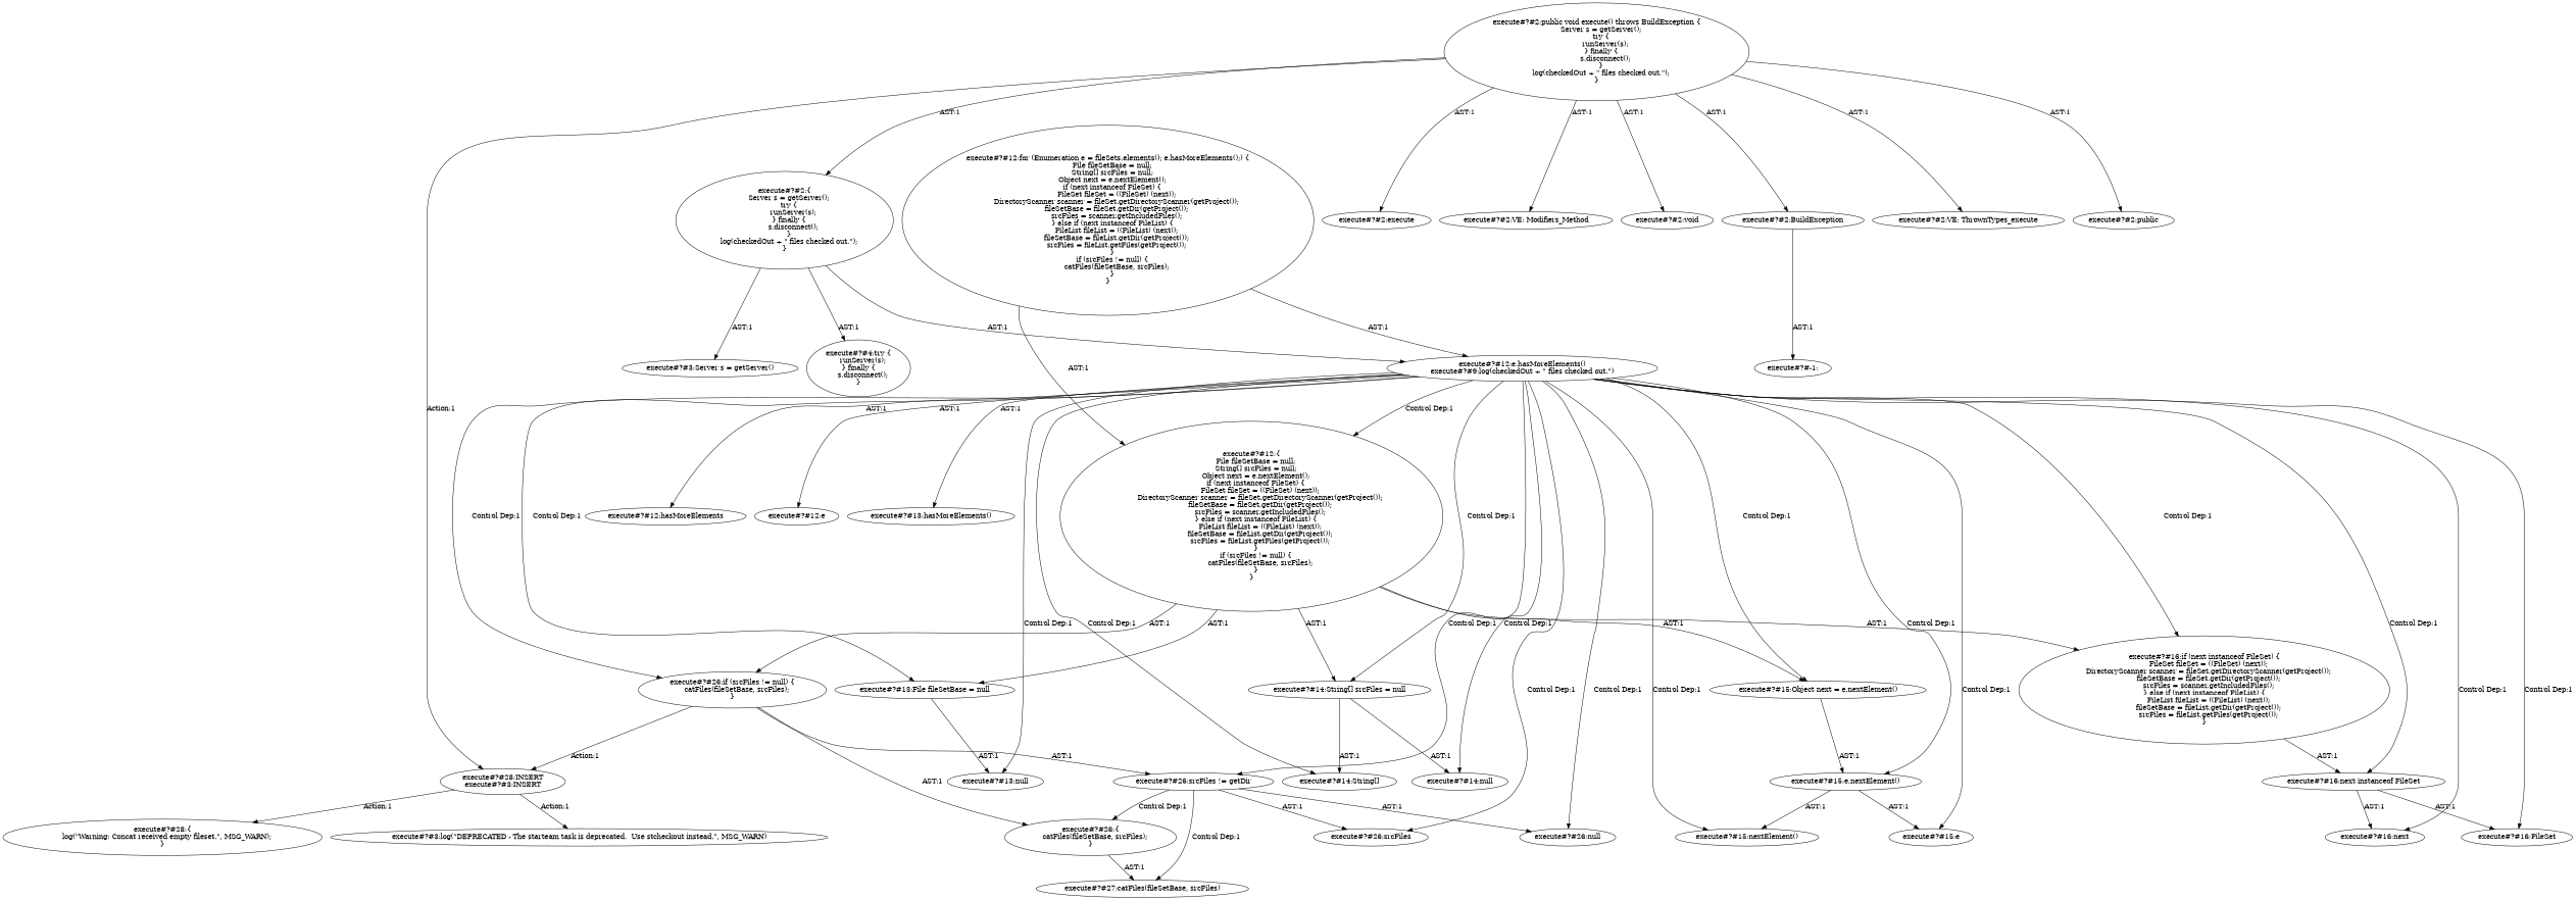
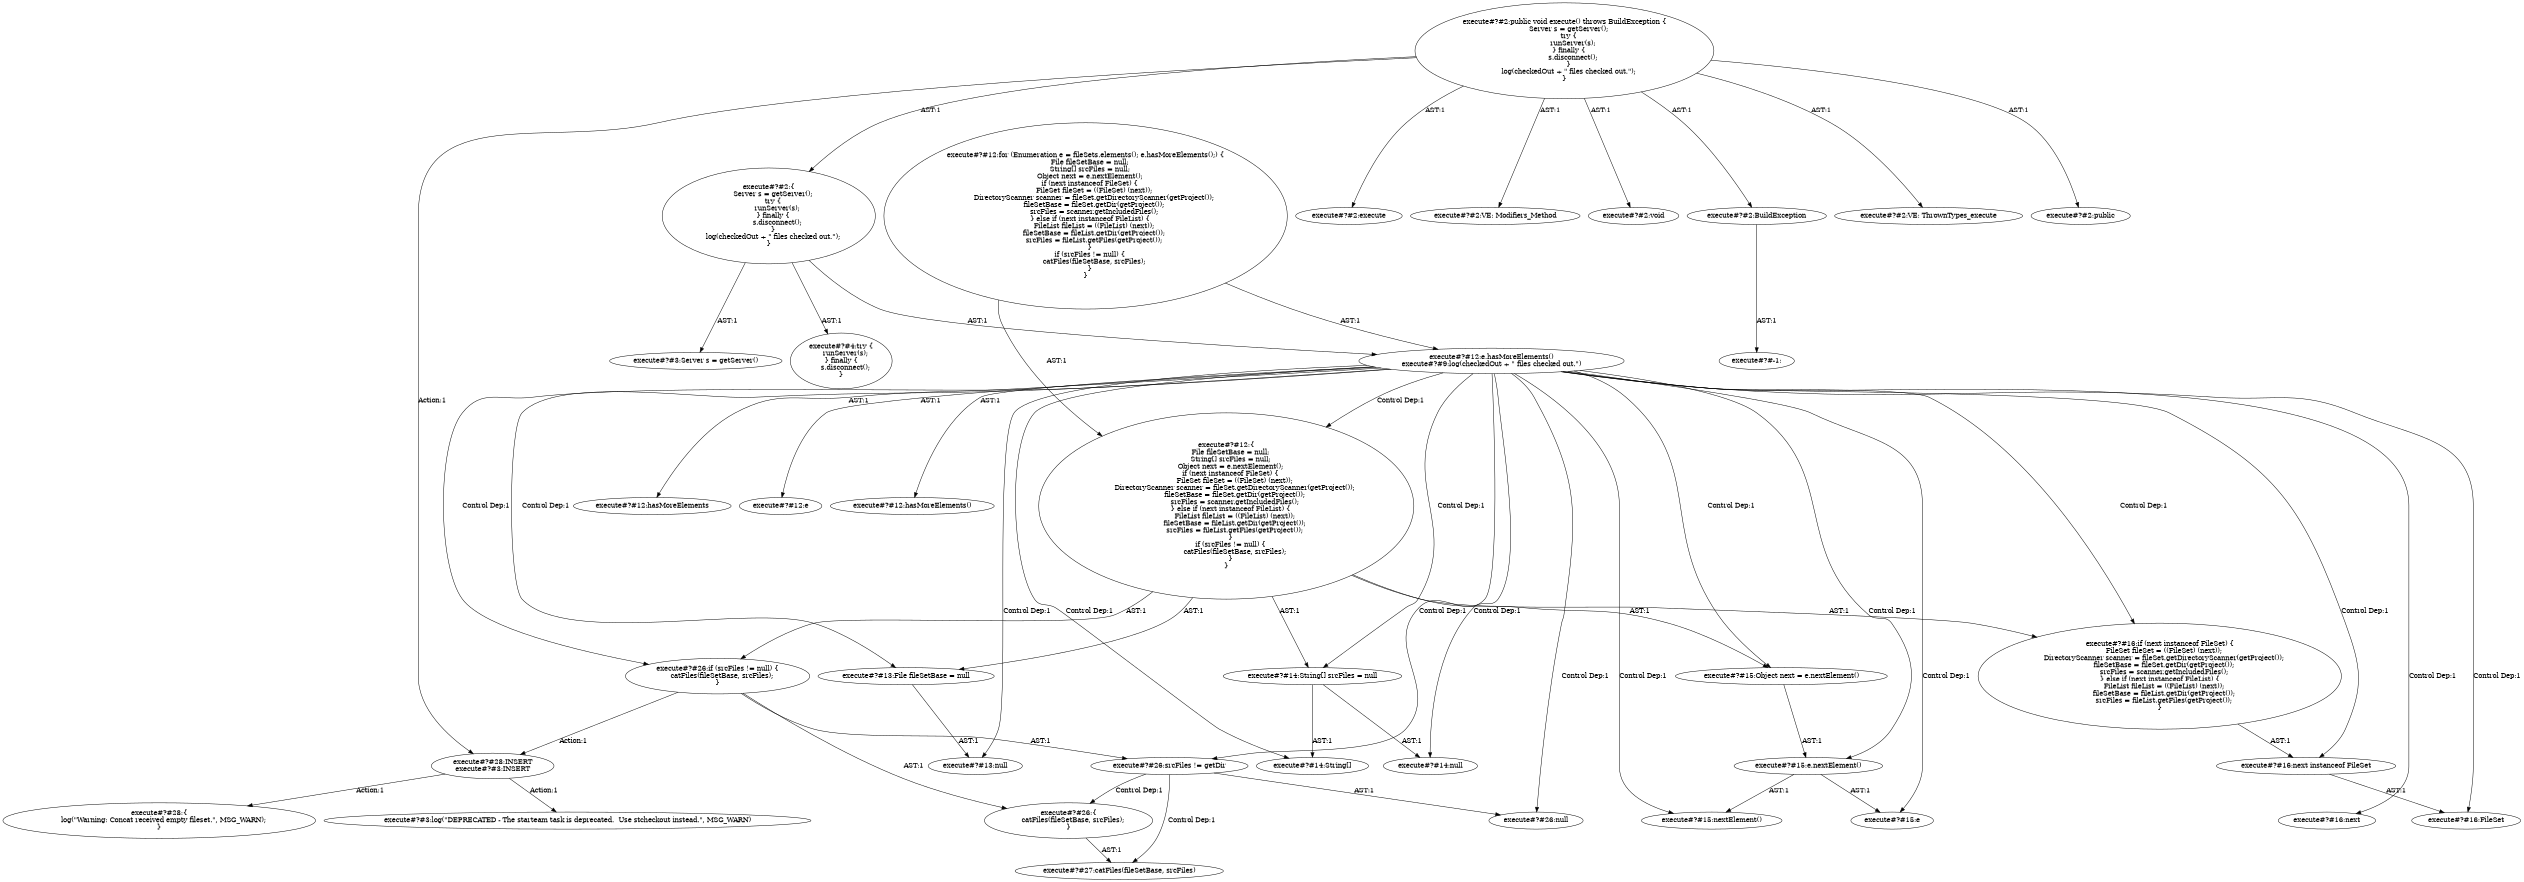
  digraph {
    node [shape=ellipse]
    n1 [label="execute#?#28:INSERT\nexecute#?#3:INSERT"]
    n2 [label="execute#?#28:\{\n    log(\"Warning: Concat received empty fileset.\", MSG_WARN);\n\}"]
    n3 [label="execute#?#3:log(\"DEPRECATED - The starteam task is deprecated.  Use stcheckout instead.\", MSG_WARN)"]
    n4 [label="execute#?#26:if (srcFiles != null) \{\n    catFiles(fileSetBase, srcFiles);\n\}"]
    n5 [label="execute#?#26:srcFiles != getDir"]
    n6 [label="execute#?#26:\{\n    catFiles(fileSetBase, srcFiles);\n\}"]
-   n7 [label="execute#?#26:srcFiles"]
    n8 [label="execute#?#26:null"]
    n9 [label="execute#?#27:catFiles(fileSetBase, srcFiles)"]
    n10 [label="execute#?#12:e.hasMoreElements()\nexecute#?#9:log(checkedOut + \" files checked out.\")"]
    n11 [label="execute#?#12:hasMoreElements"]
    n12 [label="execute#?#12:e"]
-   n13 [label="execute#?#13:hasMoreElements()"]
+   n13 [label="execute#?#12:hasMoreElements()"]
    n14 [label="execute#?#12:\{\n    File fileSetBase = null;\n    String[] srcFiles = null;\n    Object next = e.nextElement();\n    if (next instanceof FileSet) \{\n        FileSet fileSet = ((FileSet) (next));\n        DirectoryScanner scanner = fileSet.getDirectoryScanner(getProject());\n        fileSetBase = fileSet.getDir(getProject());\n        srcFiles = scanner.getIncludedFiles();\n    \} else if (next instanceof FileList) \{\n        FileList fileList = ((FileList) (next));\n        fileSetBase = fileList.getDir(getProject());\n        srcFiles = fileList.getFiles(getProject());\n    \}\n    if (srcFiles != null) \{\n        catFiles(fileSetBase, srcFiles);\n    \}\n\}"]
    n15 [label="execute#?#13:File fileSetBase = null"]
    n16 [label="execute#?#13:null"]
    n17 [label="execute#?#14:String[] srcFiles = null"]
    n18 [label="execute#?#14:String[]"]
    n19 [label="execute#?#14:null"]
    n20 [label="execute#?#15:Object next = e.nextElement()"]
    n21 [label="execute#?#15:e.nextElement()"]
    n22 [label="execute#?#15:nextElement()"]
    n23 [label="execute#?#15:e"]
    n24 [label="execute#?#16:if (next instanceof FileSet) \{\n    FileSet fileSet = ((FileSet) (next));\n    DirectoryScanner scanner = fileSet.getDirectoryScanner(getProject());\n    fileSetBase = fileSet.getDir(getProject());\n    srcFiles = scanner.getIncludedFiles();\n\} else if (next instanceof FileList) \{\n    FileList fileList = ((FileList) (next));\n    fileSetBase = fileList.getDir(getProject());\n    srcFiles = fileList.getFiles(getProject());\n\}"]
    n25 [label="execute#?#16:next instanceof FileSet"]
    n26 [label="execute#?#16:next"]
    n27 [label="execute#?#16:FileSet"]
    n28 [label="execute#?#12:for (Enumeration e = fileSets.elements(); e.hasMoreElements();) \{\n    File fileSetBase = null;\n    String[] srcFiles = null;\n    Object next = e.nextElement();\n    if (next instanceof FileSet) \{\n        FileSet fileSet = ((FileSet) (next));\n        DirectoryScanner scanner = fileSet.getDirectoryScanner(getProject());\n        fileSetBase = fileSet.getDir(getProject());\n        srcFiles = scanner.getIncludedFiles();\n    \} else if (next instanceof FileList) \{\n        FileList fileList = ((FileList) (next));\n        fileSetBase = fileList.getDir(getProject());\n        srcFiles = fileList.getFiles(getProject());\n    \}\n    if (srcFiles != null) \{\n        catFiles(fileSetBase, srcFiles);\n    \}\n\}"]
    n29 [label="execute#?#2:public void execute() throws BuildException \{\n    Server s = getServer();\n    try \{\n        runServer(s);\n    \} finally \{\n        s.disconnect();\n    \}\n    log(checkedOut + \" files checked out.\");\n\}"]
    n30 [label="execute#?#2:execute"]
    n31 [label="execute#?#2:VE: Modifiers_Method"]
    n32 [label="execute#?#2:void"]
    n33 [label="execute#?#2:BuildException"]
    n34 [label="execute#?#2:VE: ThrownTypes_execute"]
    n35 [label="execute#?#2:public"]
    n36 [label="execute#?#2:\{\n    Server s = getServer();\n    try \{\n        runServer(s);\n    \} finally \{\n        s.disconnect();\n    \}\n    log(checkedOut + \" files checked out.\");\n\}"]
    n37 [label="execute#?#-1:"]
    n38 [label="execute#?#3:Server s = getServer()"]
    n39 [label="execute#?#4:try \{\n    runServer(s);\n\} finally \{\n    s.disconnect();\n\}"]
    n1 -> n2 [label="Action:1"]
    n1 -> n3 [label="Action:1"]
    n4 -> n1 [label="Action:1"]
    n4 -> n5 [label="AST:1"]
    n4 -> n6 [label="AST:1"]
    n5 -> n6 [label="Control Dep:1"]
-   n5 -> n7 [label="AST:1"]
    n5 -> n8 [label="AST:1"]
    n5 -> n9 [label="Control Dep:1"]
    n6 -> n9 [label="AST:1"]
    n10 -> n4 [label="Control Dep:1"]
    n10 -> n5 [label="Control Dep:1"]
-   n10 -> n7 [label="Control Dep:1"]
    n10 -> n8 [label="Control Dep:1"]
    n10 -> n11 [label="AST:1"]
    n10 -> n12 [label="AST:1"]
    n10 -> n13 [label="AST:1"]
    n10 -> n14 [label="Control Dep:1"]
    n10 -> n15 [label="Control Dep:1"]
    n10 -> n16 [label="Control Dep:1"]
    n10 -> n17 [label="Control Dep:1"]
    n10 -> n18 [label="Control Dep:1"]
    n10 -> n19 [label="Control Dep:1"]
    n10 -> n20 [label="Control Dep:1"]
    n10 -> n21 [label="Control Dep:1"]
    n10 -> n22 [label="Control Dep:1"]
    n10 -> n23 [label="Control Dep:1"]
    n10 -> n24 [label="Control Dep:1"]
    n10 -> n25 [label="Control Dep:1"]
    n10 -> n26 [label="Control Dep:1"]
    n10 -> n27 [label="Control Dep:1"]
    n14 -> n4 [label="AST:1"]
    n14 -> n15 [label="AST:1"]
    n14 -> n17 [label="AST:1"]
    n14 -> n20 [label="AST:1"]
    n14 -> n24 [label="AST:1"]
    n15 -> n16 [label="AST:1"]
    n17 -> n18 [label="AST:1"]
    n17 -> n19 [label="AST:1"]
    n20 -> n21 [label="AST:1"]
    n21 -> n22 [label="AST:1"]
    n21 -> n23 [label="AST:1"]
    n24 -> n25 [label="AST:1"]
-   n25 -> n26 [label="AST:1"]
    n25 -> n27 [label="AST:1"]
    n28 -> n10 [label="AST:1"]
    n28 -> n14 [label="AST:1"]
    n29 -> n1 [label="Action:1"]
    n29 -> n30 [label="AST:1"]
    n29 -> n31 [label="AST:1"]
    n29 -> n32 [label="AST:1"]
    n29 -> n33 [label="AST:1"]
    n29 -> n34 [label="AST:1"]
    n29 -> n35 [label="AST:1"]
    n29 -> n36 [label="AST:1"]
    n33 -> n37 [label="AST:1"]
    n36 -> n10 [label="AST:1"]
    n36 -> n38 [label="AST:1"]
    n36 -> n39 [label="AST:1"]
  }
